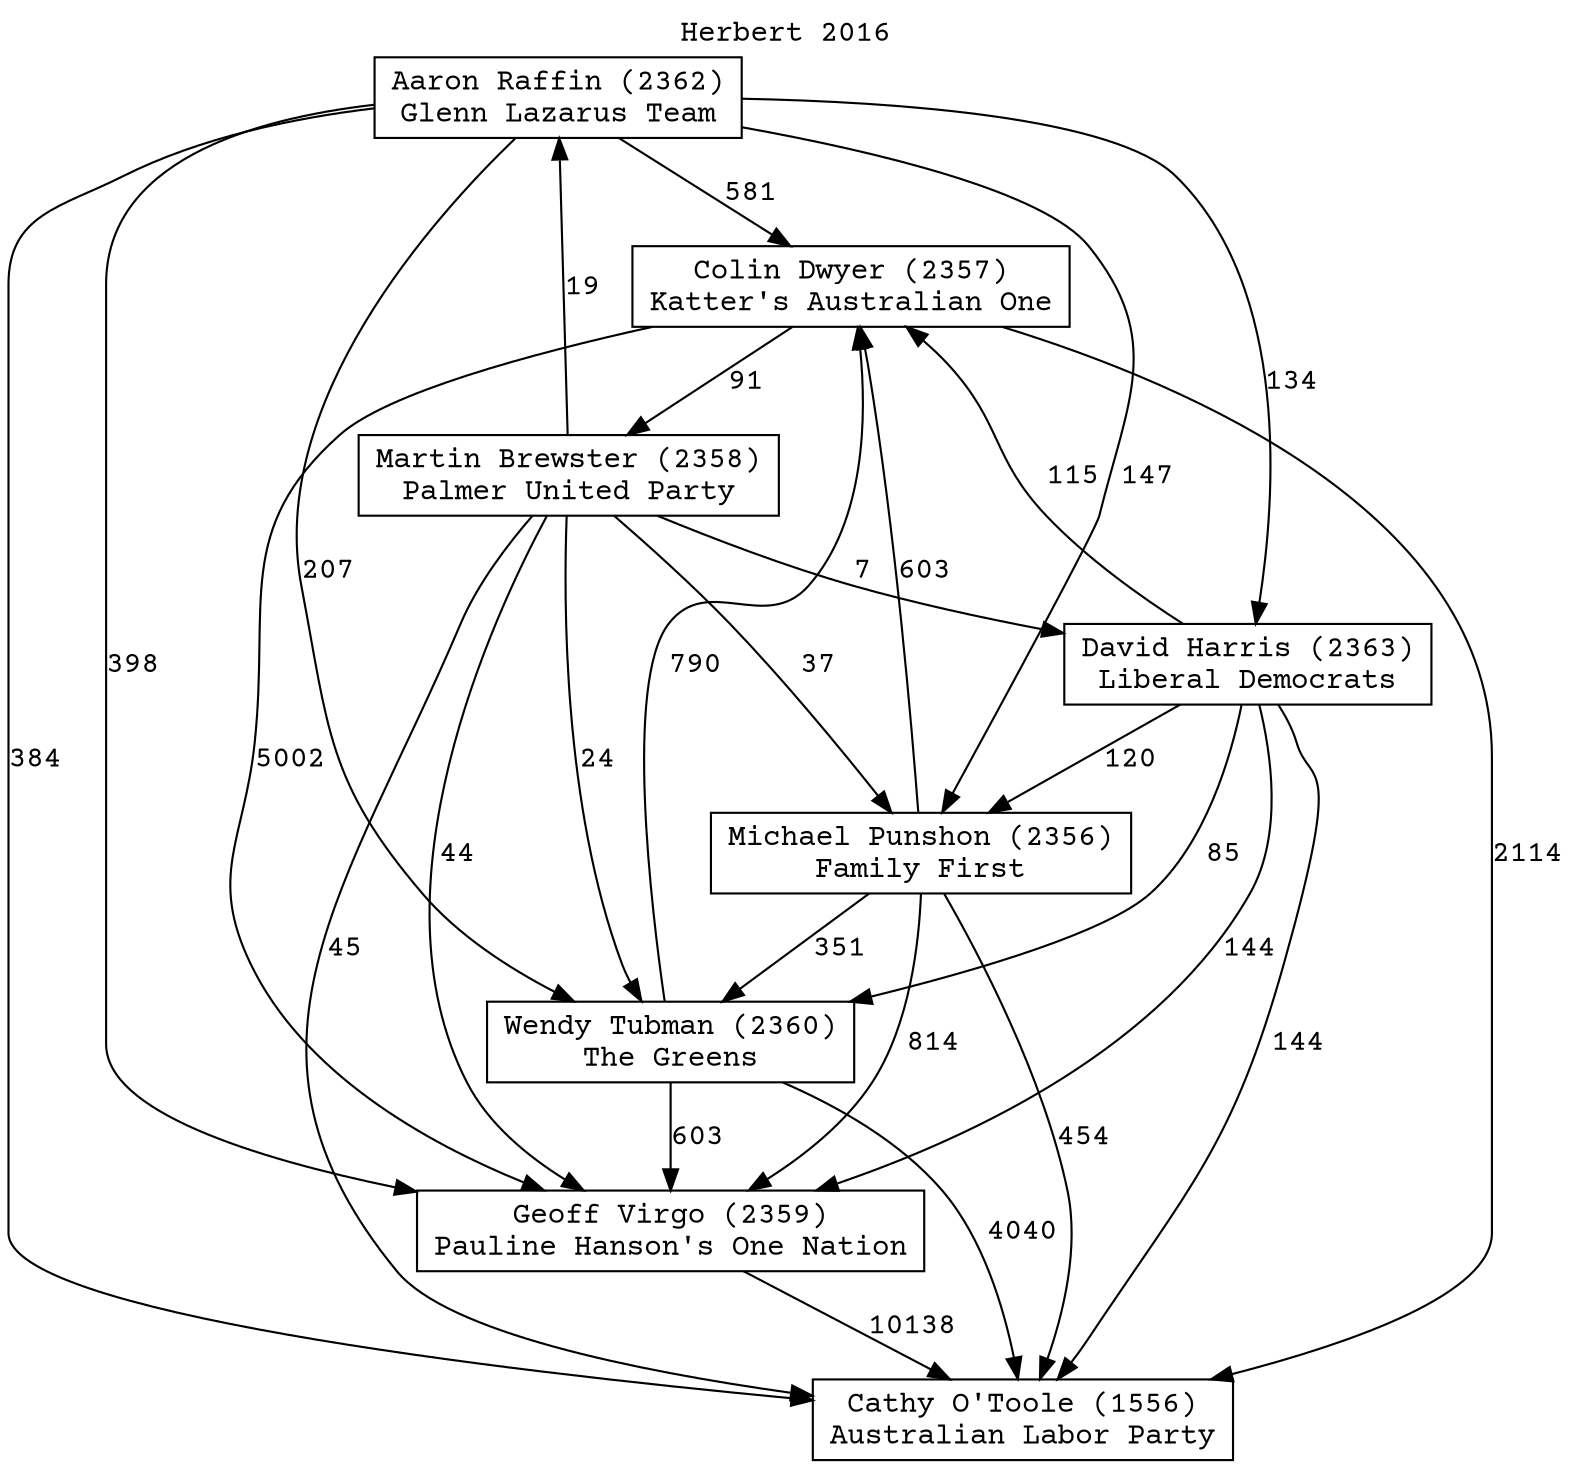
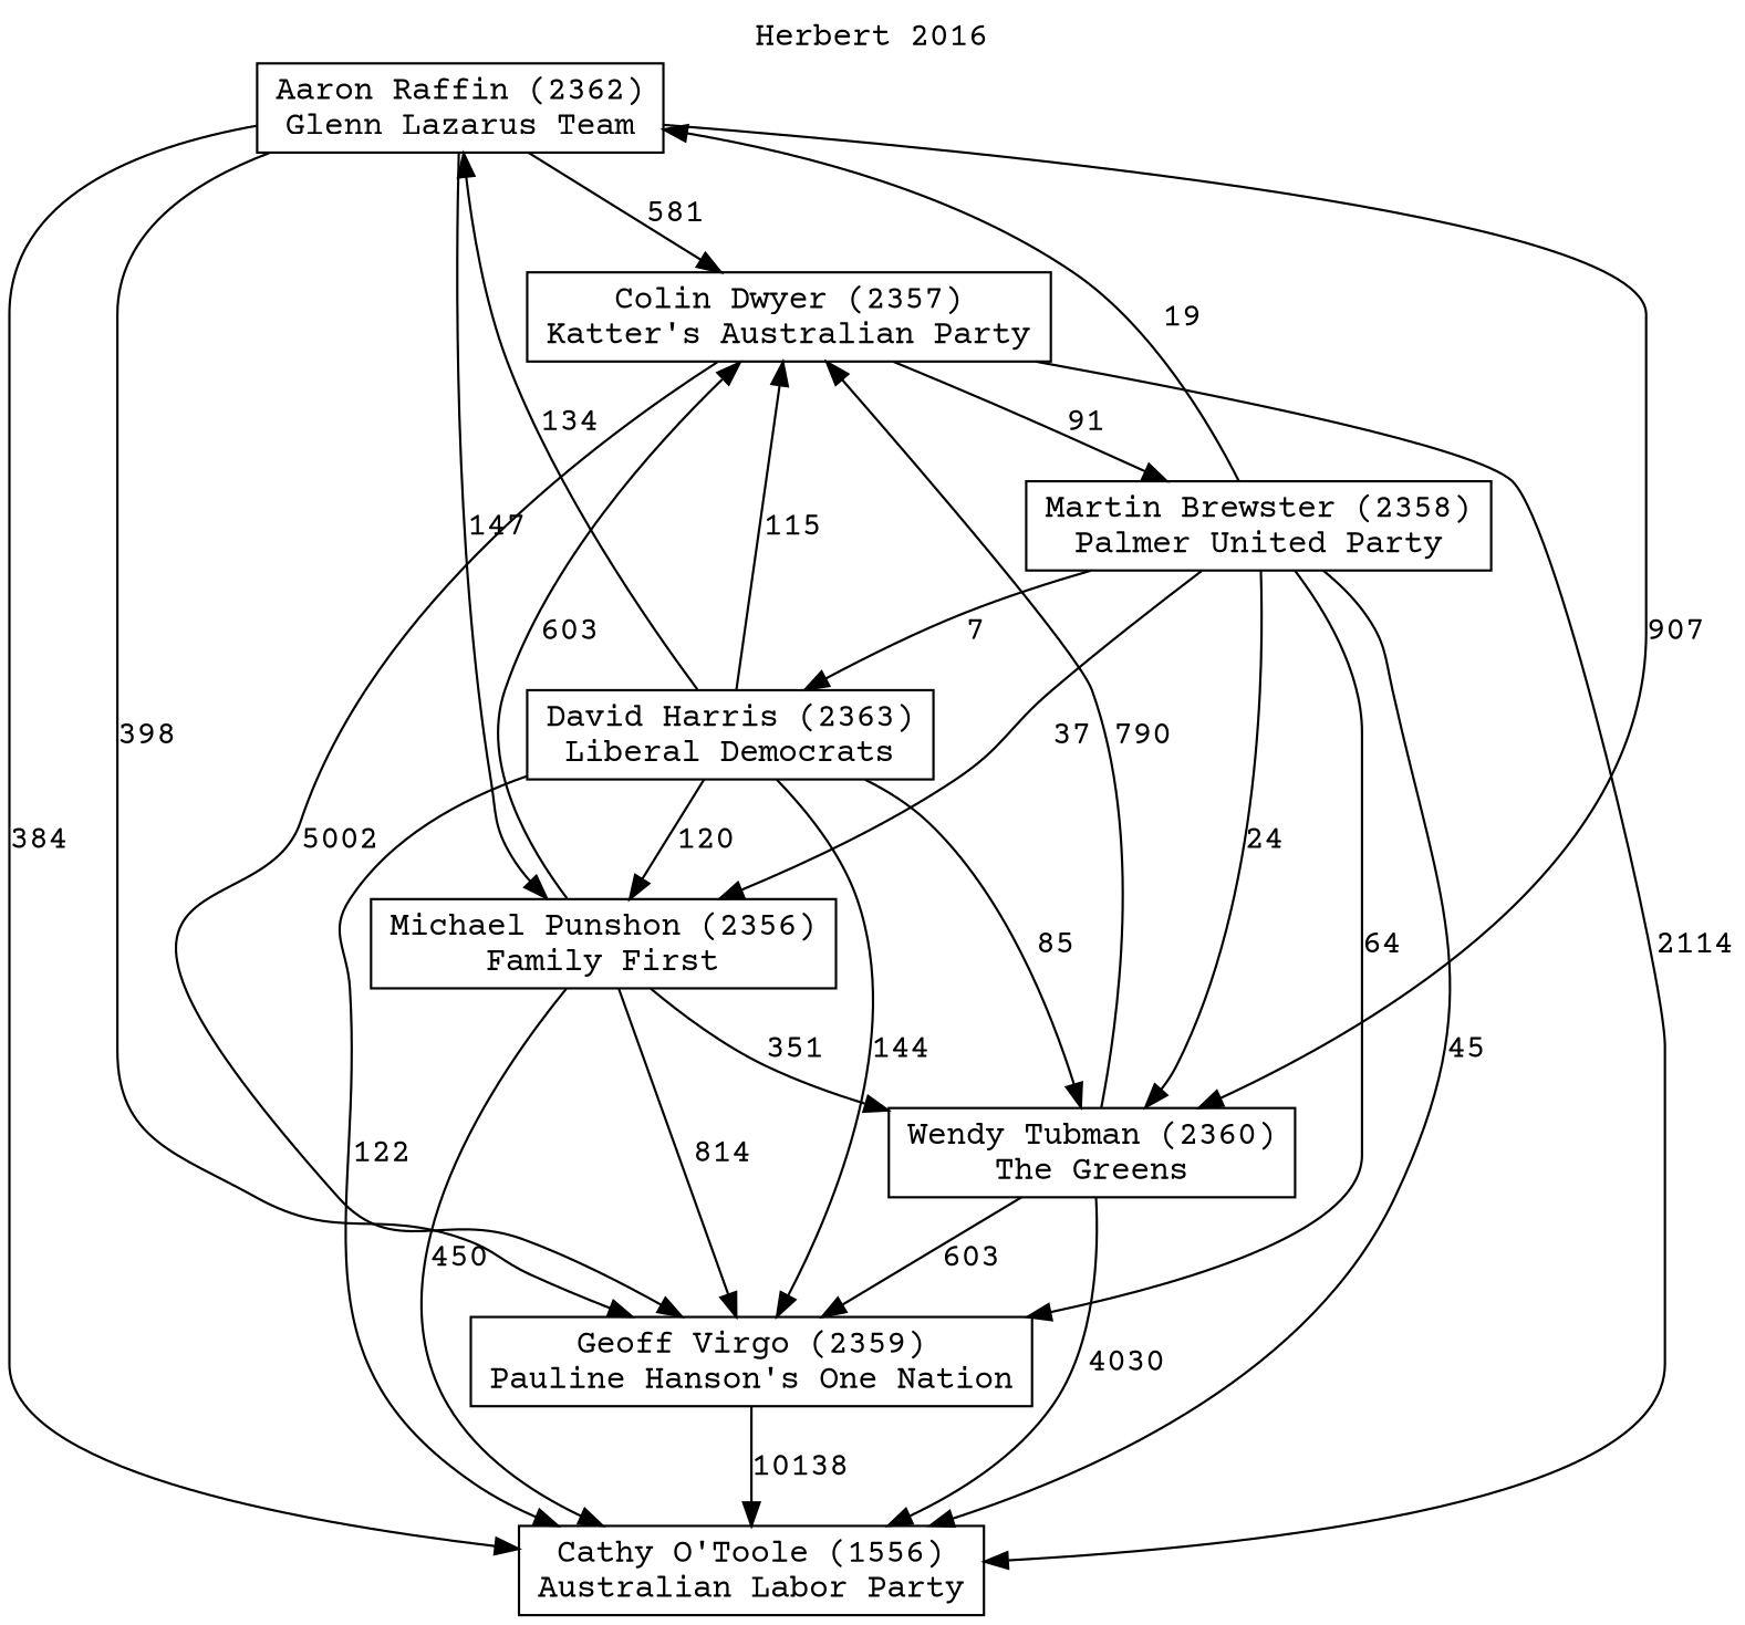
  digraph {
    fontname="Courier Prime"
    label="Herbert 2016"
    labelloc=t
    mclimit=10
    node [fontname="Courier Prime" shape=box]
    edge [fontname="Courier Prime"]
    n1 [label="Aaron Raffin (2362)\nGlenn Lazarus Team"]
    n2 [label="Cathy O'Toole (1556)\nAustralian Labor Party"]
-   n3 [label="Colin Dwyer (2357)\nKatter's Australian One"]
+   n3 [label="Colin Dwyer (2357)\nKatter's Australian Party"]
    n4 [label="Geoff Virgo (2359)\nPauline Hanson's One Nation"]
    n5 [label="Michael Punshon (2356)\nFamily First"]
    n6 [label="Wendy Tubman (2360)\nThe Greens"]
    n7 [label="Martin Brewster (2358)\nPalmer United Party"]
    n8 [label="David Harris (2363)\nLiberal Democrats"]
    n1 -> n2 [label=384]
    n1 -> n3 [label=581]
    n1 -> n4 [label=398]
    n1 -> n5 [label=147]
-   n1 -> n6 [label=207]
+   n1 -> n6 [label=907]
    n3 -> n2 [label=2114]
    n3 -> n4 [label=5002]
    n3 -> n7 [label=91]
    n4 -> n2 [label=10138]
-   n5 -> n2 [label=454]
+   n5 -> n2 [label=450]
    n5 -> n3 [label=603]
    n5 -> n4 [label=814]
    n5 -> n6 [label=351]
-   n6 -> n2 [label=4040]
+   n6 -> n2 [label=4030]
    n6 -> n3 [label=790]
    n6 -> n4 [label=603]
    n7 -> n1 [label=19]
    n7 -> n2 [label=45]
-   n7 -> n4 [label=44]
+   n7 -> n4 [label=64]
    n7 -> n5 [label=37]
    n7 -> n6 [label=24]
    n7 -> n8 [label=7]
-   n1 -> n8 [label=134]
-   n8 -> n2 [label=144]
+   n8 -> n1 [label=134]
+   n8 -> n2 [label=122]
    n8 -> n3 [label=115]
    n8 -> n4 [label=144]
    n8 -> n5 [label=120]
    n8 -> n6 [label=85]
  }
